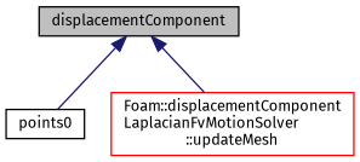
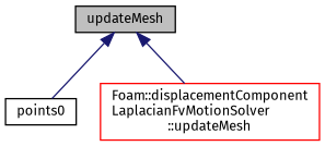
  digraph {
    rankdir=TB
    fontname="Fira Sans"
    node [color=black fontname="Fira Sans" fontsize=10 shape=record]
    edge [color=midnightblue dir=back fontname="Fira Sans" fontsize=10 labelfontname=Helvetica labelfontsize=10 style=solid]
-   n1 [fillcolor=grey75 fontcolor=black height=0.2 label=displacementComponent style=filled width=0.4]
+   n1 [fillcolor=grey75 fontcolor=black height=0.2 label=updateMesh style=filled width=0.4]
    n2 [height=0.2 label=points0 width=0.4]
    n3 [color=red height=0.2 label="Foam::displacementComponent\lLaplacianFvMotionSolver\l::updateMesh" width=0.4]
    n1 -> n2
    n1 -> n3
  }
